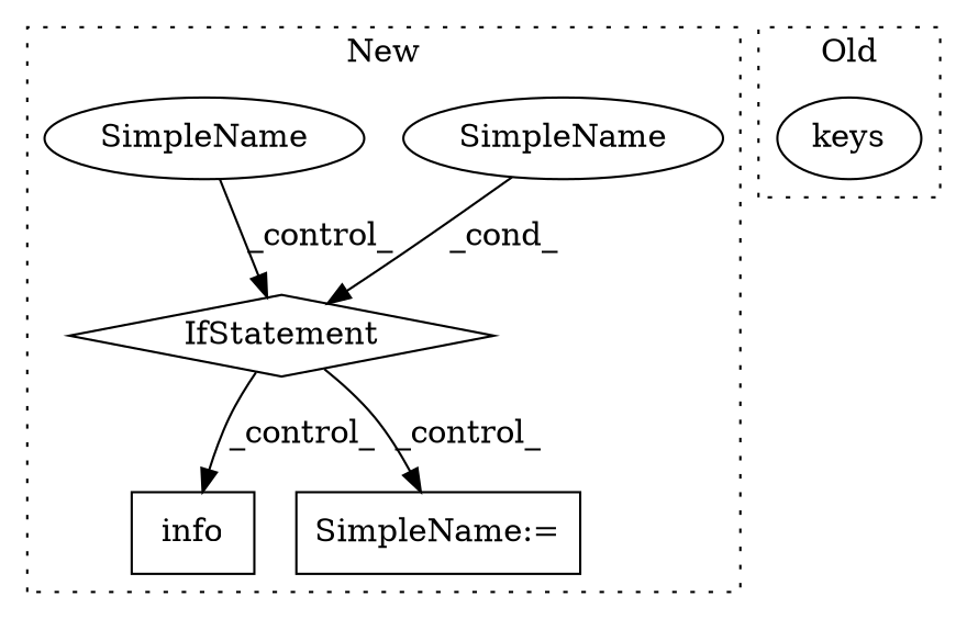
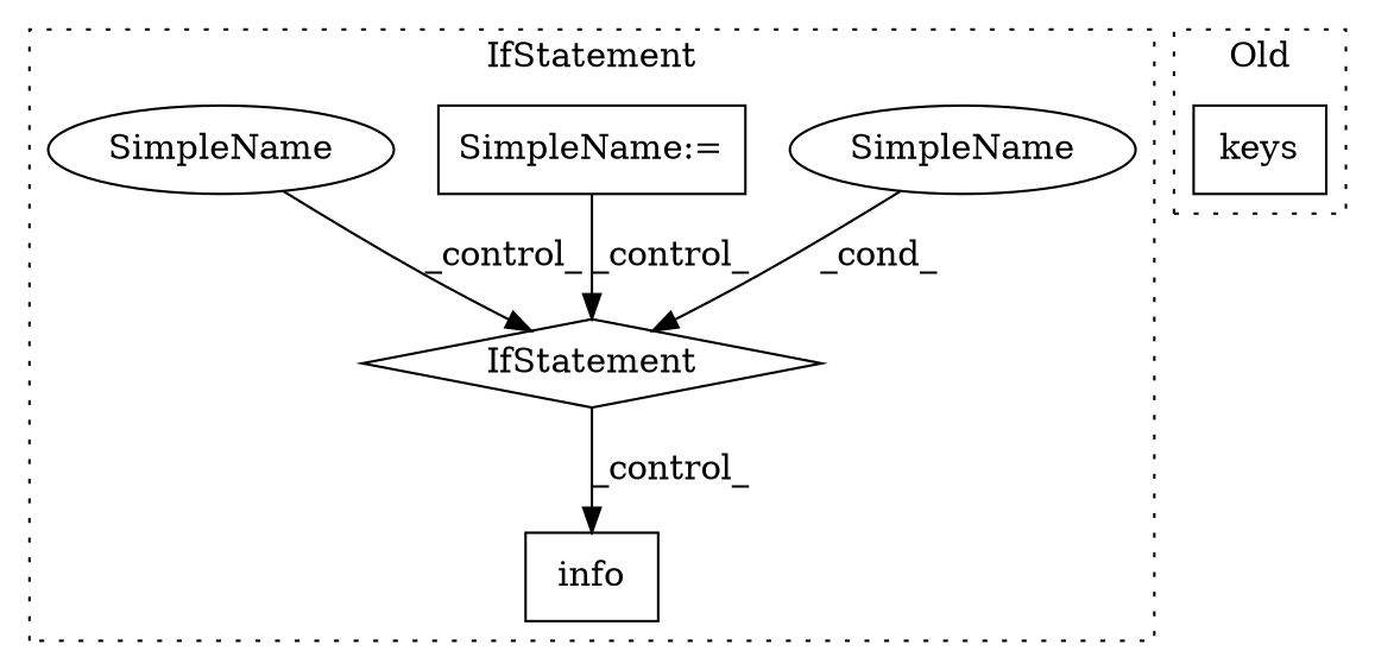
  digraph {
    fontname="DejaVu Serif"
    node [a=32 fontname="DejaVu Serif" shape=box]
    edge [fontname="DejaVu Serif"]
    n1 [l="5,1" label=info s="1967,2041"]
    n2 [a=42 l=14 label=SimpleName s=1933 shape=ellipse]
    n3 [a=7 l=1 label="SimpleName:=" s=2123]
    n4 [a=25 l="4,2" label=IfStatement s="1929,1947" shape=diamond]
    n5 [a=42 label=SimpleName shape=ellipse]
-   n6 [l=6 label=keys s=1196 shape=ellipse]
+   n6 [l=6 label=keys s=1196]
    subgraph cluster_1 {
-     label=New
+     label=IfStatement
      style=dotted
      n1
      n2
      n3
      n4
      n5
    }
    subgraph cluster_2 {
      label=Old
      style=dotted
      n6
    }
    n2 -> n4 [label=_cond_]
    n4 -> n1 [label=_control_]
-   n4 -> n3 [label=_control_]
+   n3 -> n4 [label=_control_]
    n5 -> n4 [label=_control_]
  }
